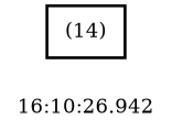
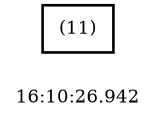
  digraph {
    label="16:10:26.942"
-   n1 [color=black fontcolor=black label="(14)" shape=rectangle style=bold]
+   n1 [color=black fontcolor=black label="(11)" shape=rectangle style=bold]
  }
